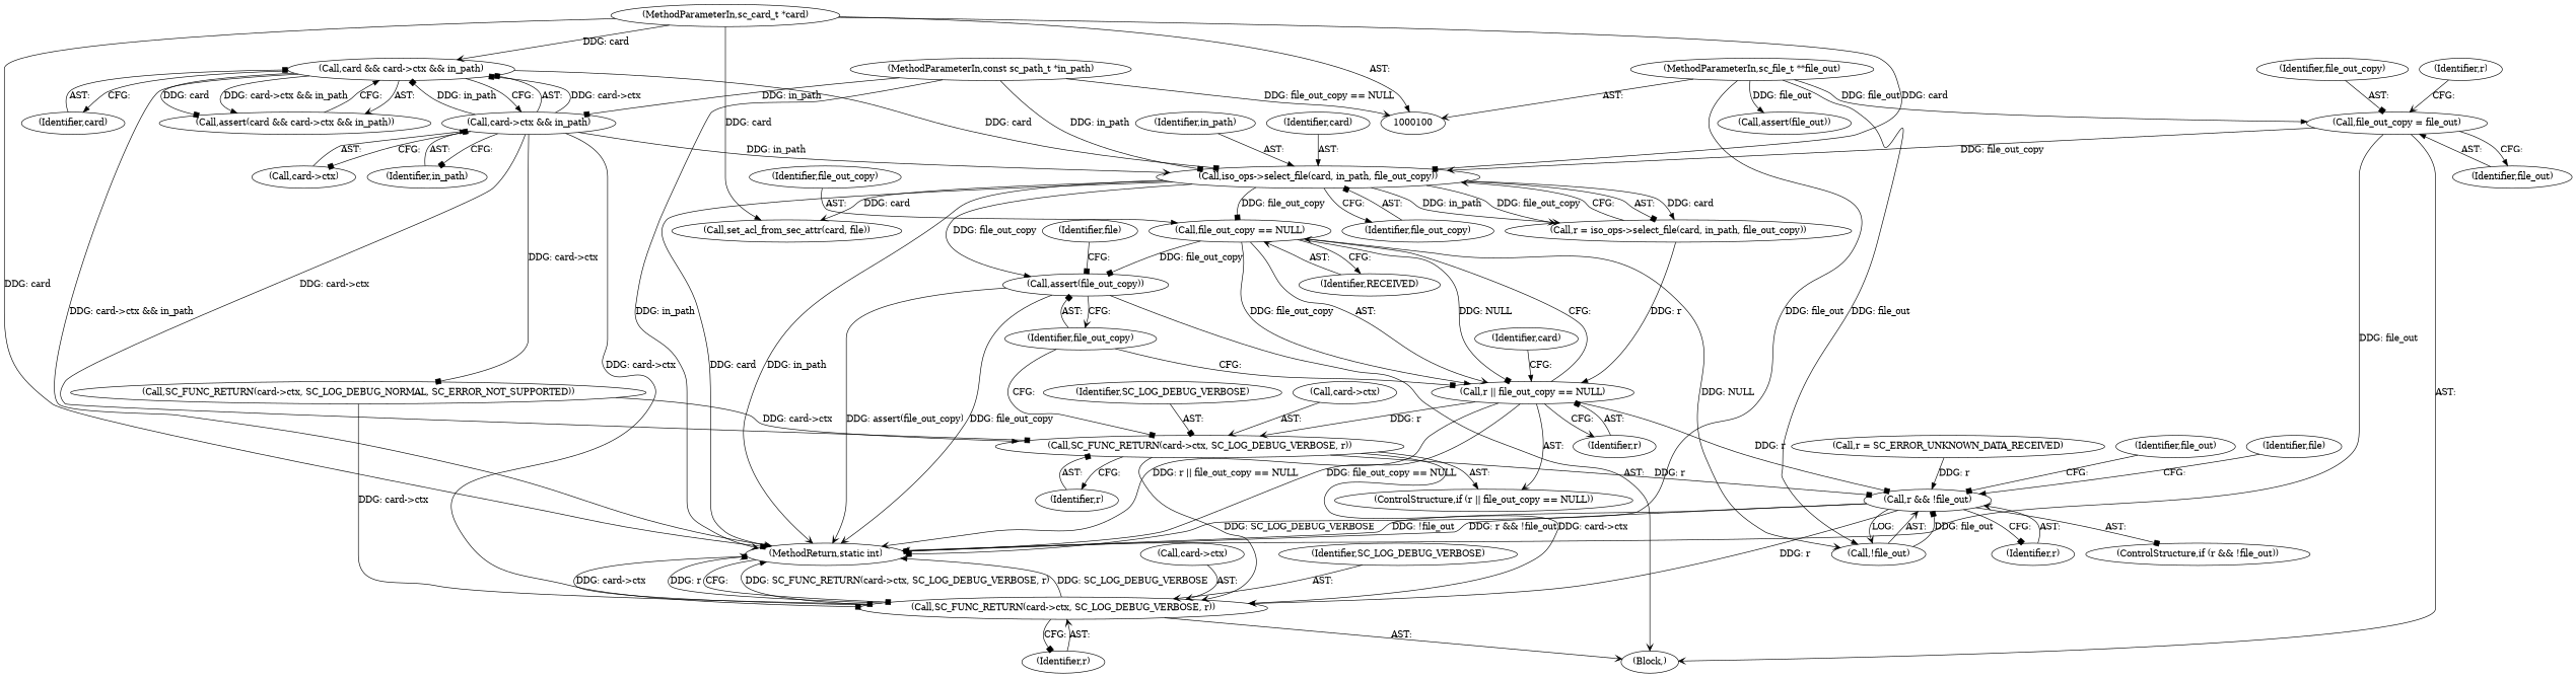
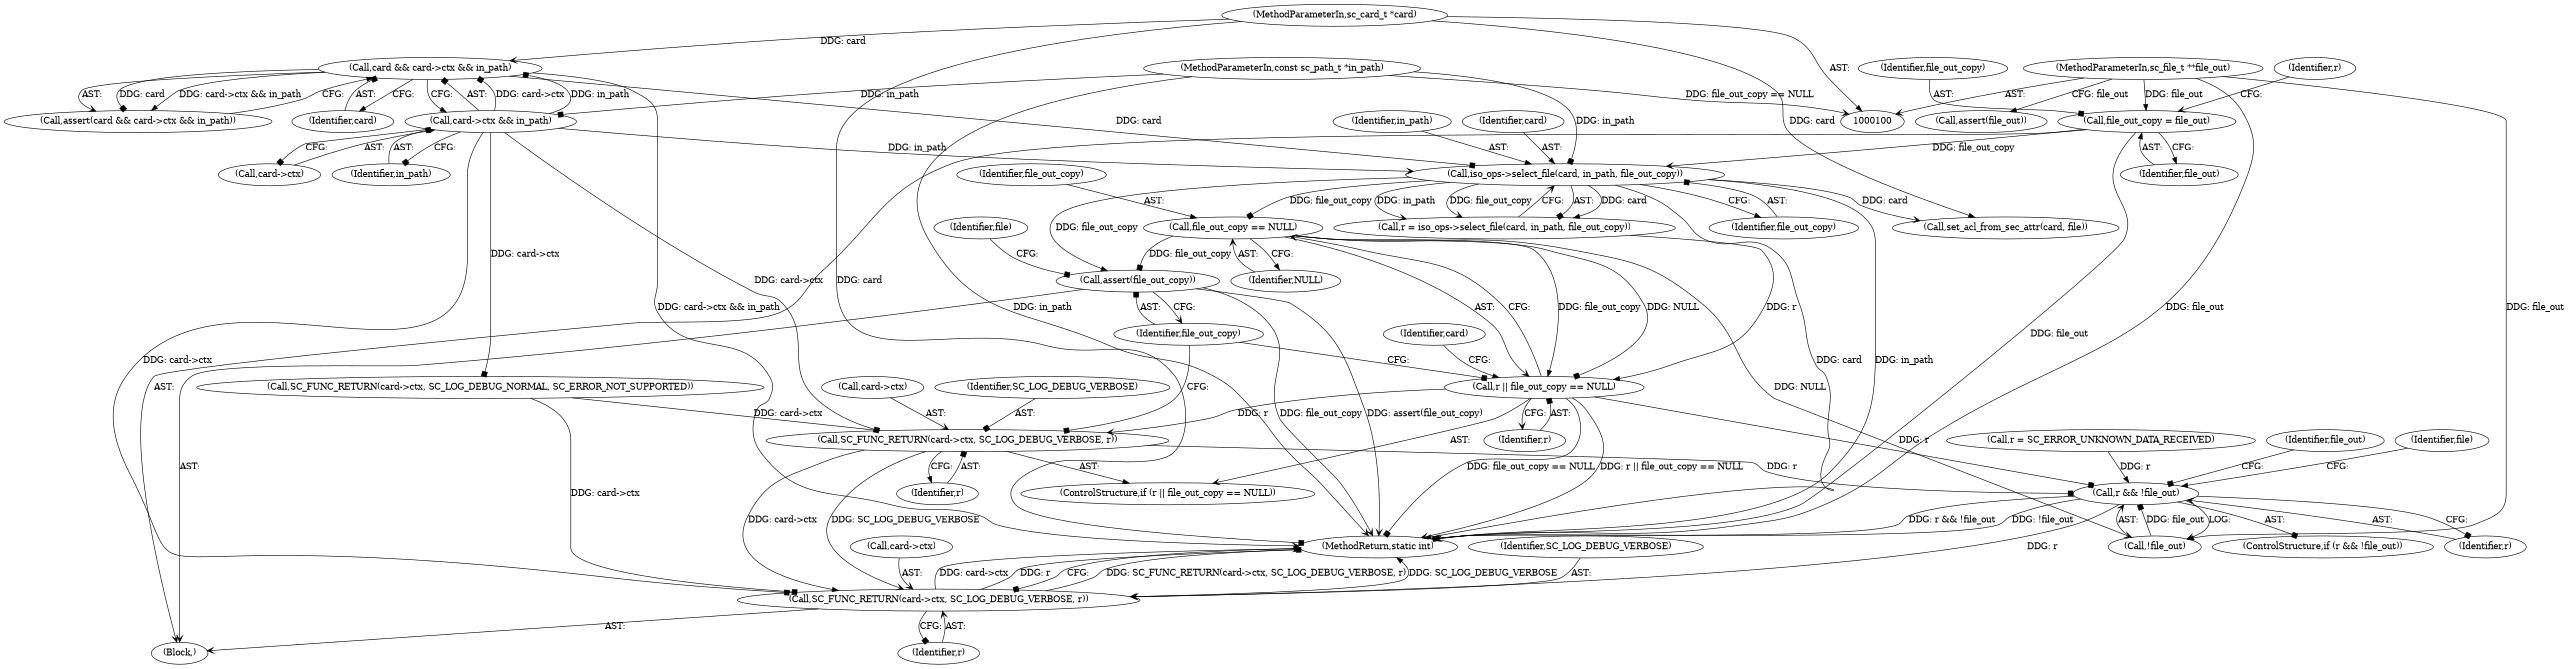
  digraph {
    edge [arrowhead=box]
    n1 [label="(Call,file_out_copy == NULL)"]
    n2 [label="(Call,r || file_out_copy == NULL)"]
    n3 [label="(Call,assert(file_out_copy))"]
-   n4 [label="(Identifier,RECEIVED)"]
+   n4 [label="(Identifier,NULL)"]
    n5 [label="(Call,!file_out)"]
    n6 [label="(MethodReturn,static int)"]
    n7 [label="(Call,SC_FUNC_RETURN(card->ctx, SC_LOG_DEBUG_VERBOSE, r))"]
    n8 [label="(Call,r && !file_out)"]
    n9 [label="(ControlStructure,if (r || file_out_copy == NULL))"]
    n10 [label="(Identifier,r)"]
    n11 [label="(Block,)"]
    n12 [label="(Identifier,file_out_copy)"]
    n13 [label="(Call,SC_FUNC_RETURN(card->ctx, SC_LOG_DEBUG_VERBOSE, r))"]
    n14 [label="(Call,iso_ops->select_file(card, in_path, file_out_copy))"]
    n15 [label="(Call,r = iso_ops->select_file(card, in_path, file_out_copy))"]
    n16 [label="(Call,set_acl_from_sec_attr(card, file))"]
    n17 [label="(Identifier,file_out_copy)"]
    n18 [label="(Call,card && card->ctx && in_path)"]
    n19 [label="(Call,card->ctx && in_path)"]
    n20 [label="(Identifier,card)"]
    n21 [label="(Call,assert(card && card->ctx && in_path))"]
    n22 [label="(Call,SC_FUNC_RETURN(card->ctx, SC_LOG_DEBUG_NORMAL, SC_ERROR_NOT_SUPPORTED))"]
    n23 [label="(Call,card->ctx)"]
    n24 [label="(Identifier,in_path)"]
    n25 [label="(MethodParameterIn,sc_card_t *card)"]
    1000100
    n27 [label="(Identifier,r)"]
    n28 [label="(Identifier,r)"]
    n29 [label="(MethodParameterIn,const sc_path_t *in_path)"]
    n30 [label="(Call,file_out_copy = file_out)"]
    n31 [label="(Identifier,file_out)"]
    n32 [label="(MethodParameterIn,sc_file_t **file_out)"]
    n33 [label="(Call,assert(file_out))"]
    n34 [label="(ControlStructure,if (r && !file_out))"]
    n35 [label="(Identifier,r)"]
    n36 [label="(Identifier,card)"]
    n37 [label="(Identifier,in_path)"]
    n38 [label="(Call,r = SC_ERROR_UNKNOWN_DATA_RECEIVED)"]
    n39 [label="(Call,card->ctx)"]
    n40 [label="(Identifier,SC_LOG_DEBUG_VERBOSE)"]
    n41 [label="(Identifier,SC_LOG_DEBUG_VERBOSE)"]
    n42 [label="(Identifier,file_out)"]
    n43 [label="(Identifier,file)"]
    n44 [label="(Identifier,r)"]
    n45 [label="(Identifier,file)"]
    n46 [label="(Identifier,card)"]
    n47 [label="(Identifier,file_out_copy)"]
    n48 [label="(Identifier,file_out_copy)"]
    n49 [label="(Call,card->ctx)"]
    n1 -> n2 [arrowhead=vee label="AST: "]
    n1 -> n2 [arrowhead=normal label="DDG: file_out_copy"]
    n1 -> n2 [label="DDG: NULL"]
    n1 -> n3 [label="DDG: file_out_copy"]
    n1 -> n4 [arrowhead=normal label="CFG: "]
    n1 -> n5 [arrowhead=vee label="DDG: NULL"]
    n2 -> n1 [arrowhead=vee label="CFG: "]
    n2 -> n6 [label="DDG: file_out_copy == NULL"]
    n2 -> n6 [arrowhead=vee label="DDG: r || file_out_copy == NULL"]
    n2 -> n7 [arrowhead=vee label="DDG: r"]
    n2 -> n8 [label="DDG: r"]
    n2 -> n9 [arrowhead=vee label="AST: "]
    n2 -> n10 [arrowhead=vee label="CFG: "]
    n3 -> n6 [arrowhead=vee label="DDG: assert(file_out_copy)"]
    n3 -> n6 [arrowhead=vee label="DDG: file_out_copy"]
    n3 -> n11 [arrowhead=vee label="AST: "]
    n3 -> n12 [arrowhead=vee label="CFG: "]
    n4 -> n1 [arrowhead=vee label="AST: "]
    n5 -> n8 [arrowhead=vee label="AST: "]
    n5 -> n8 [label="DDG: file_out"]
    n6 -> n13 [label="CFG: "]
    n7 -> n8 [label="DDG: r"]
    n7 -> n9 [arrowhead=normal label="AST: "]
    n7 -> n13 [arrowhead=normal label="DDG: card->ctx"]
    n7 -> n13 [arrowhead=vee label="DDG: SC_LOG_DEBUG_VERBOSE"]
    n7 -> n27 [arrowhead=normal label="CFG: "]
    n8 -> n5 [arrowhead=vee label="LOG: "]
    n8 -> n6 [arrowhead=normal label="DDG: !file_out"]
    n8 -> n6 [arrowhead=vee label="DDG: r && !file_out"]
    n8 -> n13 [arrowhead=vee label="DDG: r"]
    n8 -> n34 [label="AST: "]
    n8 -> n35 [label="CFG: "]
    n10 -> n2 [label="AST: "]
    n12 -> n2 [label="CFG: "]
    n12 -> n3 [label="AST: "]
    n12 -> n7 [label="CFG: "]
    n13 -> n6 [arrowhead=normal label="DDG: SC_FUNC_RETURN(card->ctx, SC_LOG_DEBUG_VERBOSE, r)"]
    n13 -> n6 [arrowhead=normal label="DDG: SC_LOG_DEBUG_VERBOSE"]
    n13 -> n6 [arrowhead=vee label="DDG: card->ctx"]
    n13 -> n6 [label="DDG: r"]
    n13 -> n11 [arrowhead=vee label="AST: "]
    n13 -> n28 [label="CFG: "]
    n14 -> n1 [label="DDG: file_out_copy"]
    n14 -> n3 [arrowhead=normal label="DDG: file_out_copy"]
    n14 -> n6 [arrowhead=normal label="DDG: card"]
    n14 -> n6 [arrowhead=vee label="DDG: in_path"]
    n14 -> n15 [label="AST: "]
    n14 -> n15 [arrowhead=normal label="DDG: card"]
    n14 -> n15 [arrowhead=vee label="DDG: in_path"]
    n14 -> n15 [arrowhead=vee label="DDG: file_out_copy"]
    n14 -> n16 [arrowhead=vee label="DDG: card"]
    n14 -> n17 [arrowhead=normal label="CFG: "]
    n15 -> n2 [arrowhead=normal label="DDG: r"]
    n15 -> n14 [arrowhead=vee label="CFG: "]
    n17 -> n14 [label="AST: "]
    n18 -> n6 [arrowhead=vee label="DDG: card->ctx && in_path"]
    n18 -> n14 [label="DDG: card"]
    n18 -> n19 [arrowhead=normal label="CFG: "]
    n18 -> n20 [arrowhead=normal label="CFG: "]
    n18 -> n21 [arrowhead=vee label="AST: "]
    n18 -> n21 [label="DDG: card"]
    n18 -> n21 [arrowhead=normal label="DDG: card->ctx && in_path"]
    n19 -> n7 [label="DDG: card->ctx"]
    n19 -> n13 [label="DDG: card->ctx"]
    n19 -> n14 [arrowhead=vee label="DDG: in_path"]
    n19 -> n18 [label="AST: "]
    n19 -> n18 [label="DDG: card->ctx"]
    n19 -> n18 [label="DDG: in_path"]
    n19 -> n22 [label="DDG: card->ctx"]
    n19 -> n23 [label="CFG: "]
    n19 -> n24 [label="CFG: "]
    n20 -> n18 [label="AST: "]
    n21 -> n18 [arrowhead=normal label="CFG: "]
    n22 -> n7 [arrowhead=normal label="DDG: card->ctx"]
    n22 -> n13 [label="DDG: card->ctx"]
    n23 -> n19 [arrowhead=normal label="AST: "]
    n24 -> n19 [label="AST: "]
    n25 -> n6 [label="DDG: card"]
-   n25 -> n14 [label="DDG: card"]
    n25 -> n16 [arrowhead=normal label="DDG: card"]
    n25 -> n18 [arrowhead=vee label="DDG: card"]
    n25 -> 1000100 [arrowhead=normal label="AST: "]
    n27 -> n7 [label="AST: "]
    n28 -> n13 [arrowhead=vee label="AST: "]
    n29 -> n6 [arrowhead=vee label="DDG: in_path"]
    n29 -> n14 [label="DDG: in_path"]
    n29 -> n19 [label="DDG: in_path"]
    n29 -> 1000100 [arrowhead=vee label="DDG: file_out_copy == NULL"]
    n30 -> n6 [arrowhead=vee label="DDG: file_out"]
    n30 -> n11 [arrowhead=vee label="AST: "]
    n30 -> n14 [arrowhead=vee label="DDG: file_out_copy"]
    n30 -> n31 [arrowhead=normal label="CFG: "]
    n31 -> n30 [arrowhead=normal label="AST: "]
    n32 -> n5 [arrowhead=normal label="DDG: file_out"]
    n32 -> n6 [label="DDG: file_out"]
    n32 -> 1000100 [arrowhead=vee label="AST: "]
    n32 -> n30 [arrowhead=normal label="DDG: file_out"]
-   n32 -> n33 [arrowhead=normal label="DDG: file_out"]
+   n32 -> n33 [arrowhead=normal label="CFG: file_out"]
    n35 -> n8 [arrowhead=vee label="AST: "]
    n36 -> n2 [arrowhead=normal label="CFG: "]
    n37 -> n14 [arrowhead=normal label="AST: "]
    n38 -> n8 [arrowhead=normal label="DDG: r"]
    n39 -> n13 [arrowhead=vee label="AST: "]
    n40 -> n13 [arrowhead=vee label="AST: "]
    n41 -> n7 [label="AST: "]
    n42 -> n8 [label="CFG: "]
    n43 -> n8 [arrowhead=normal label="CFG: "]
    n44 -> n30 [arrowhead=vee label="CFG: "]
    n45 -> n3 [label="CFG: "]
    n46 -> n14 [arrowhead=normal label="AST: "]
    n47 -> n1 [arrowhead=normal label="AST: "]
    n48 -> n30 [label="AST: "]
    n49 -> n7 [arrowhead=vee label="AST: "]
  }
